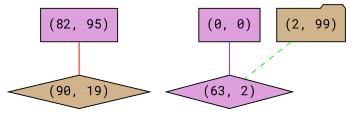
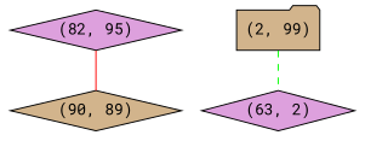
  graph {
    fontname="Roboto Mono"
    node [fillcolor=plum fontname="Roboto Mono" shape=diamond style=filled]
    edge [fontname="Roboto Mono" style=solid]
-   "(90, 89)" [fillcolor=tan label="(90, 19)"]
-   "(82, 95)" [shape=box]
+   "(90, 89)" [fillcolor=tan]
+   "(82, 95)"
    "(63, 2)"
-   "(0, 0)" [shape=box]
    "(2, 99)" [fillcolor=tan shape=folder]
    "(82, 95)" -- "(90, 89)" [color=red weight=1]
-   "(0, 0)" -- "(63, 2)" [color=purple weight=4]
    "(2, 99)" -- "(63, 2)" [color=green style=dashed weight=2]
  }
